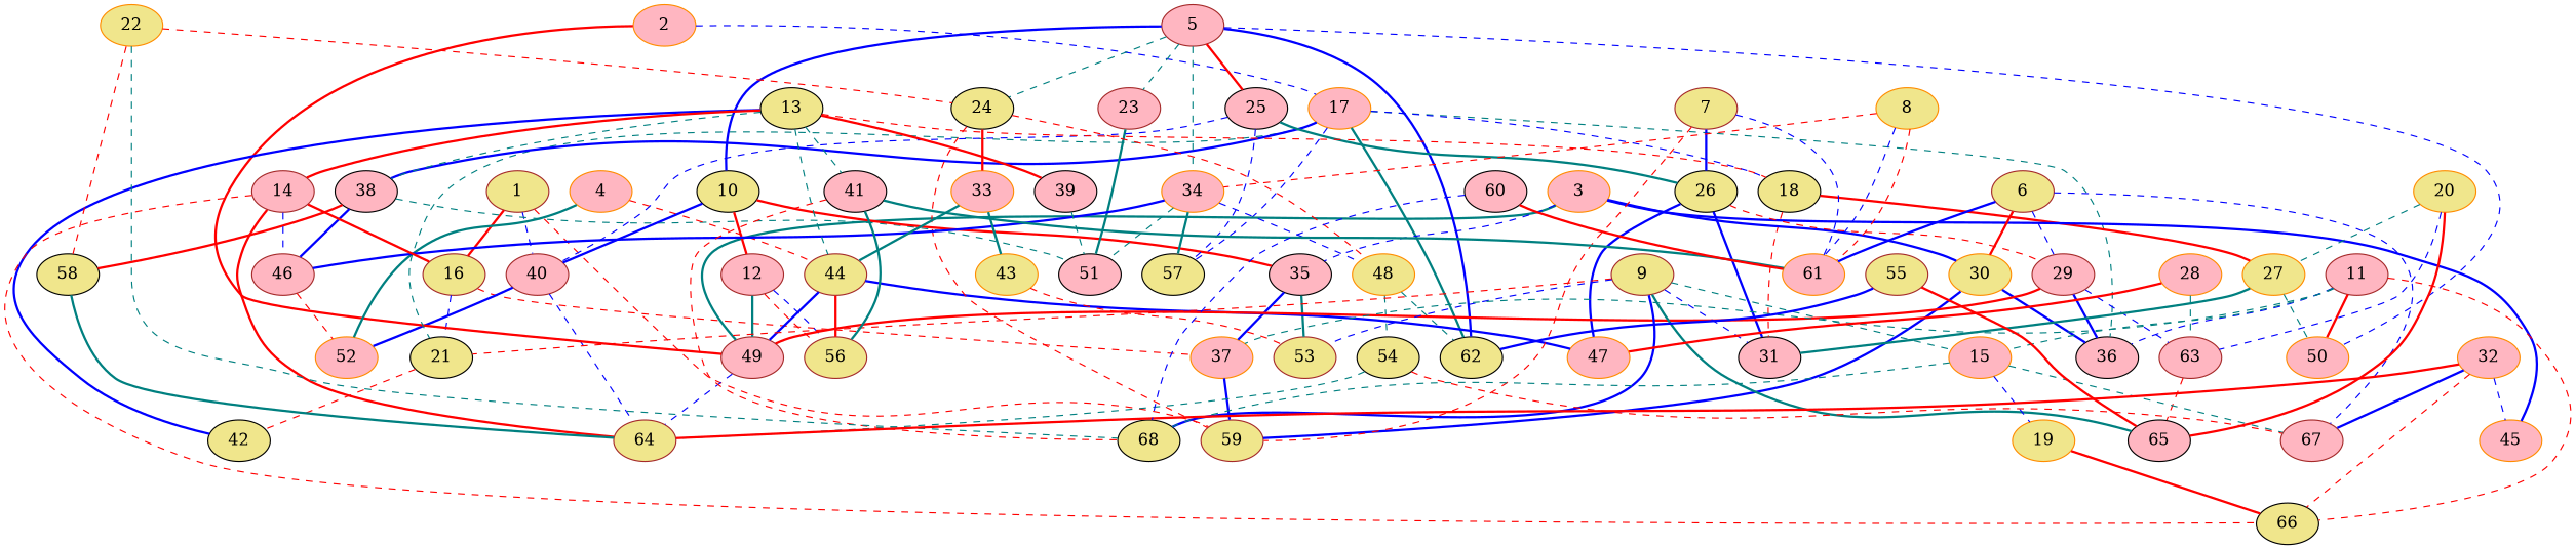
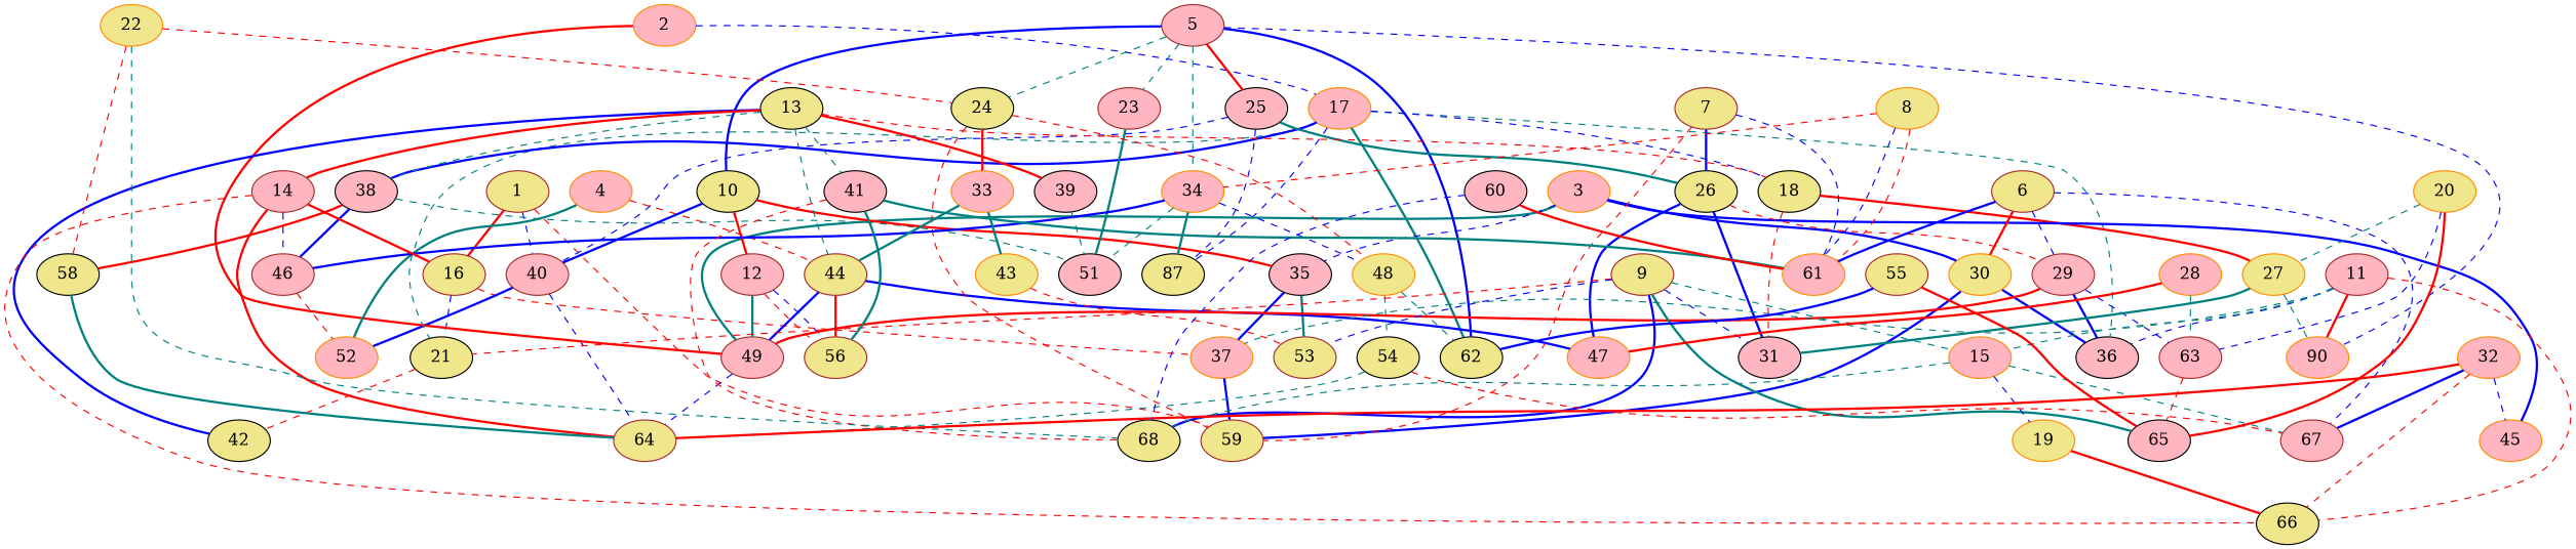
  graph {
    node [color=black fillcolor=lightpink style=filled]
    edge [color=blue style=dashed]
    1 [color=brown fillcolor=khaki]
    16 [color=brown fillcolor=khaki]
    40 [color=brown]
    59 [color=brown fillcolor=khaki]
    21 [fillcolor=khaki]
    37 [color=darkorange]
    52 [color=darkorange]
    64 [color=brown fillcolor=khaki]
    2 [color=darkorange]
    17 [color=darkorange]
    49 [color=brown]
    62 [fillcolor=khaki]
    36
    18 [fillcolor=khaki]
    38
-   57 [fillcolor=khaki]
+   57 [fillcolor=khaki label=87]
    3 [color=darkorange]
    30 [color=darkorange fillcolor=khaki]
    35
    45 [color=darkorange]
    53 [color=brown fillcolor=khaki]
    44 [color=brown fillcolor=khaki]
    4 [color=darkorange]
    56 [color=brown fillcolor=khaki]
    47 [color=darkorange]
    5 [color=brown]
    10 [fillcolor=khaki]
    23 [color=brown]
    24 [fillcolor=khaki]
    25
    34 [color=darkorange]
-   50 [color=darkorange]
+   50 [color=darkorange label=90]
    12 [color=brown]
    51
    33 [color=darkorange]
    48 [color=darkorange fillcolor=khaki]
    26 [fillcolor=khaki]
    46 [color=brown]
    6 [color=brown fillcolor=khaki]
    29 [color=brown]
    61 [color=darkorange]
    67 [color=brown]
    63 [color=brown]
    7 [color=brown fillcolor=khaki]
    31
    8 [color=darkorange fillcolor=khaki]
    9 [color=brown fillcolor=khaki]
    15 [color=darkorange]
    65
    68 [fillcolor=khaki]
    19 [color=darkorange fillcolor=khaki]
    42 [fillcolor=khaki]
    11 [color=brown]
    66 [fillcolor=khaki]
    13 [fillcolor=khaki]
    39
    41
    14 [color=brown]
    27 [color=darkorange fillcolor=khaki]
    58 [fillcolor=khaki]
    20 [color=darkorange fillcolor=khaki]
    22 [color=darkorange fillcolor=khaki]
    43 [color=darkorange fillcolor=khaki]
    54 [fillcolor=khaki]
    28 [color=darkorange]
    32 [color=darkorange]
    55 [color=brown fillcolor=khaki]
    60
    1 -- 16 [color=red style=bold]
    1 -- 40
    1 -- 59 [color=red]
    16 -- 21
    16 -- 37 [color=red]
    40 -- 52 [style=bold]
    40 -- 64
    21 -- 42 [color=red]
    37 -- 59 [style=bold]
    2 -- 17
    2 -- 49 [color=red style=bold]
    17 -- 21 [color=teal]
    17 -- 62 [color=teal style=bold]
    17 -- 36 [color=teal]
    17 -- 18
    17 -- 38 [style=bold]
    17 -- 57
    49 -- 64
    18 -- 31 [color=red]
    18 -- 27 [color=red style=bold]
    38 -- 51 [color=teal]
    38 -- 46 [style=bold]
    38 -- 58 [color=red style=bold]
    3 -- 49 [color=teal style=bold]
    3 -- 30 [style=bold]
    3 -- 35
    3 -- 45 [style=bold]
    30 -- 59 [style=bold]
    30 -- 36 [style=bold]
    35 -- 37 [style=bold]
    35 -- 53 [color=teal style=bold]
    44 -- 49 [style=bold]
    44 -- 56 [color=red style=bold]
    44 -- 47 [style=bold]
    4 -- 52 [color=teal style=bold]
    4 -- 44 [color=red]
    5 -- 62 [style=bold]
    5 -- 10 [style=bold]
    5 -- 23 [color=teal]
    5 -- 24 [color=teal]
    5 -- 25 [color=red style=bold]
    5 -- 34 [color=teal]
    5 -- 50
    10 -- 40 [style=bold]
    10 -- 35 [color=red style=bold]
    10 -- 12 [color=red style=bold]
    23 -- 51 [color=teal style=bold]
    24 -- 59 [color=red]
    24 -- 33 [color=red style=bold]
    24 -- 48 [color=red]
    25 -- 40
    25 -- 57
    25 -- 26 [color=teal style=bold]
    34 -- 57 [color=teal style=bold]
    34 -- 51 [color=teal]
    34 -- 48
    34 -- 46 [style=bold]
    12 -- 49 [color=teal style=bold]
    12 -- 56 [color=red]
    12 -- 56
    33 -- 44 [color=teal style=bold]
    33 -- 43 [color=teal style=bold]
    48 -- 62 [color=teal]
    48 -- 54 [color=teal]
    26 -- 47 [style=bold]
    26 -- 29 [color=red]
    26 -- 31 [style=bold]
    46 -- 52 [color=red]
    6 -- 30 [color=red style=bold]
    6 -- 29
    6 -- 61 [style=bold]
    6 -- 67
    29 -- 49 [color=red style=bold]
    29 -- 36 [style=bold]
    29 -- 63
    63 -- 65 [color=red]
    7 -- 59 [color=red]
    7 -- 26 [style=bold]
    7 -- 61
    8 -- 34 [color=red]
    8 -- 61
    8 -- 61 [color=red]
    9 -- 21 [color=red]
    9 -- 53
    9 -- 31
    9 -- 15 [color=teal]
    9 -- 65 [color=teal style=bold]
    9 -- 68 [style=bold]
    15 -- 67 [color=teal]
    15 -- 68 [color=teal]
    15 -- 19
    19 -- 66 [color=red style=bold]
    11 -- 37 [color=teal]
    11 -- 36
    11 -- 50 [color=red style=bold]
    11 -- 15 [color=teal]
    11 -- 66 [color=red]
    13 -- 18 [color=red]
    13 -- 38 [color=teal]
    13 -- 44 [color=teal]
    13 -- 42 [style=bold]
    13 -- 39 [color=red style=bold]
    13 -- 41 [color=teal]
    13 -- 14 [color=red style=bold]
    39 -- 51 [color=teal]
    41 -- 56 [color=teal style=bold]
    41 -- 61 [color=teal style=bold]
    41 -- 68 [color=red]
    14 -- 16 [color=red style=bold]
    14 -- 64 [color=red style=bold]
    14 -- 46
    14 -- 66 [color=red]
    27 -- 50 [color=teal]
    27 -- 31 [color=teal style=bold]
    58 -- 64 [color=teal style=bold]
    20 -- 63
    20 -- 65 [color=red style=bold]
    20 -- 27 [color=teal]
    22 -- 24 [color=red]
    22 -- 68 [color=teal]
    22 -- 58 [color=red]
    43 -- 53 [color=red]
    54 -- 64 [color=teal]
    54 -- 67 [color=red]
    28 -- 47 [color=red style=bold]
    28 -- 63 [color=teal]
    32 -- 64 [color=red style=bold]
    32 -- 45
    32 -- 67 [style=bold]
    32 -- 66 [color=red]
    55 -- 62 [style=bold]
    55 -- 65 [color=red style=bold]
    60 -- 61 [color=red style=bold]
    60 -- 68
  }
